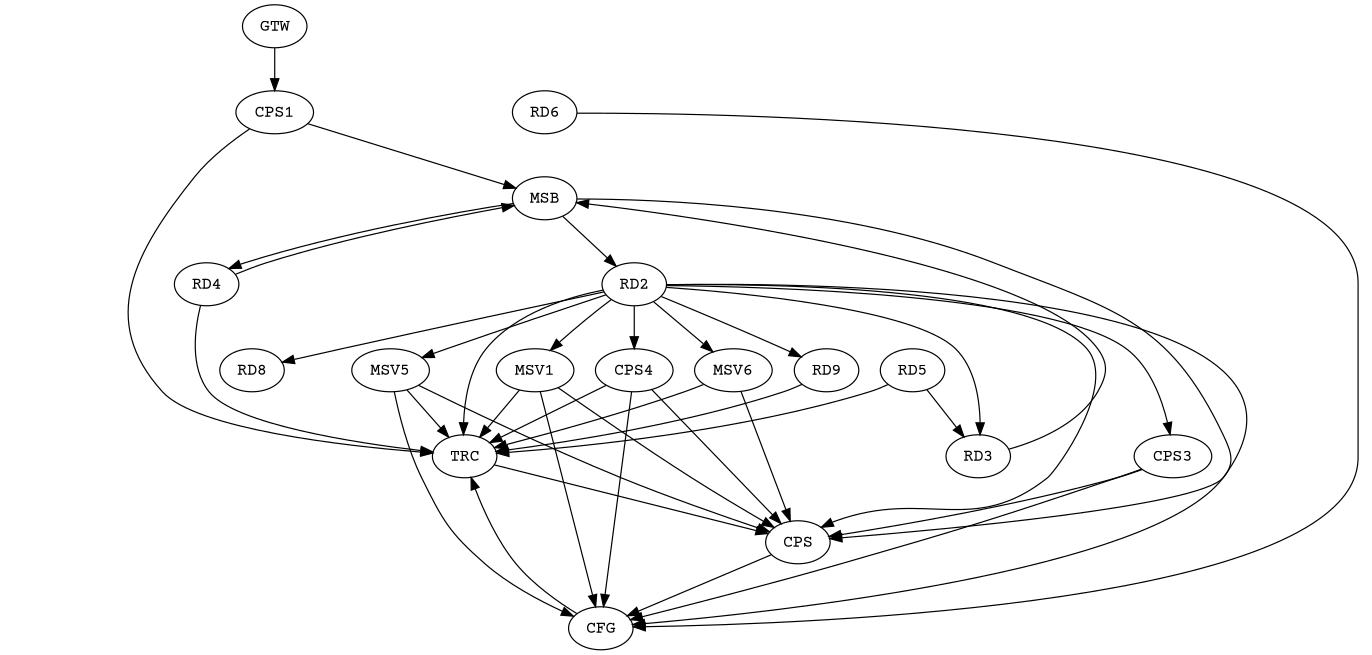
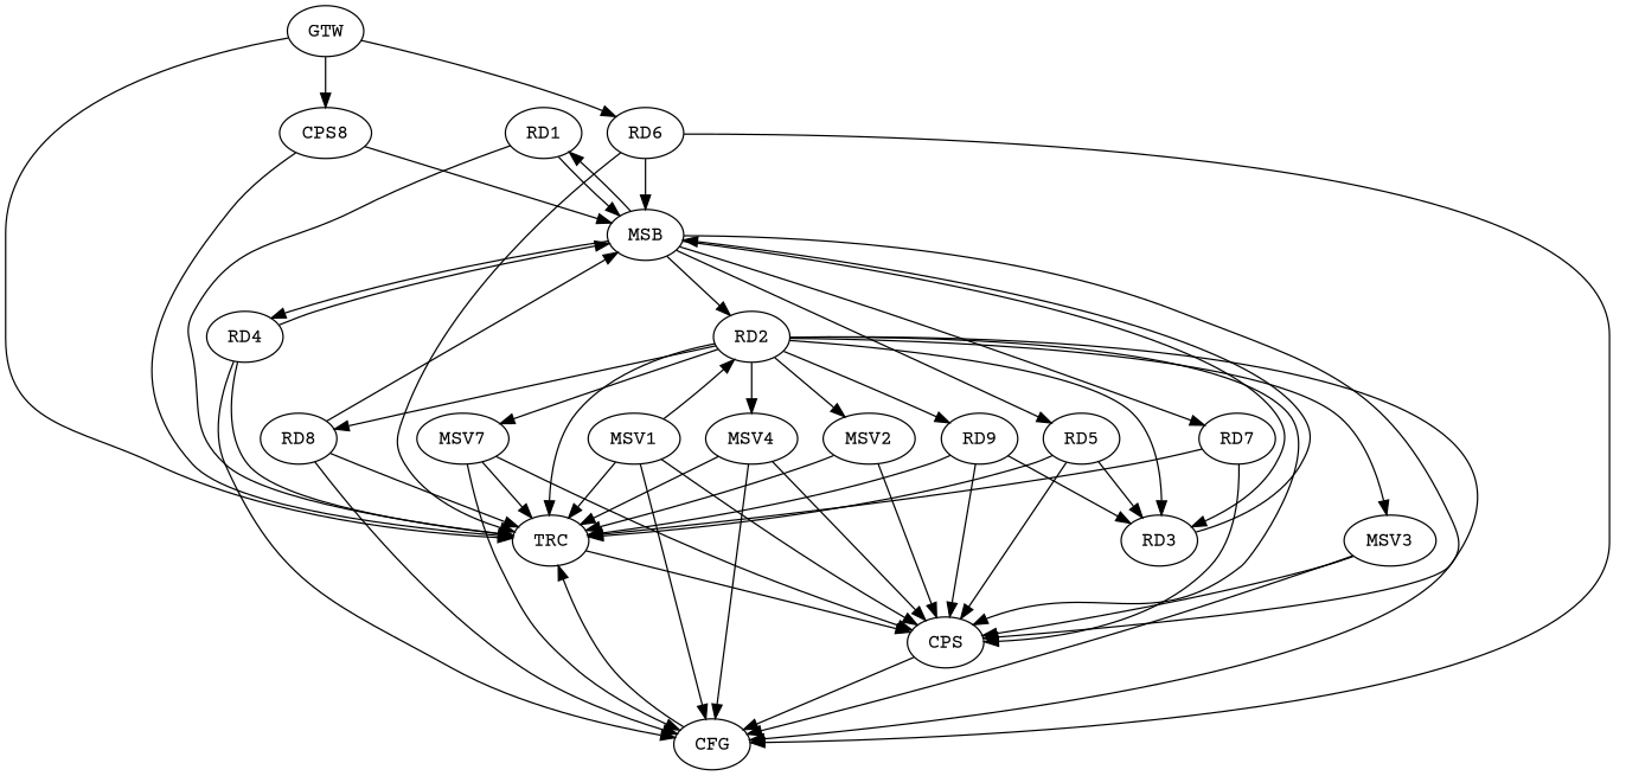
  strict digraph {
    fontname="Courier Prime"
    node [fontname="Courier Prime"]
    edge [fontname="Courier Prime"]
+   n1 [label=RD1]
    n2 [label=MSB]
    n3 [label=TRC]
    n4 [label=RD2]
    n5 [label=RD3]
    n6 [label=CPS]
    n7 [label=RD4]
    n8 [label=RD5]
+   n9 [label=RD7]
    n10 [label=RD8]
    n11 [label=RD9]
    n12 [label=CFG]
    n13 [label=MSV1]
-   n14 [label=MSV6]
-   n15 [label=CPS3]
-   n16 [label=CPS4]
-   n17 [label=MSV5]
+   n14 [label=MSV2]
+   n15 [label=MSV3]
+   n16 [label=MSV4]
+   n17 [label=MSV7]
    n18 [label=RD6]
-   n19 [label=CPS1]
+   n19 [label=CPS8]
    n20 [label=GTW]
+   n1 -> n2
+   n1 -> n3
+   n2 -> n1
    n2 -> n4
+   n2 -> n5
    n2 -> n6
    n2 -> n7
+   n2 -> n8
+   n2 -> n9
    n3 -> n6
    n4 -> n3
    n4 -> n5
    n4 -> n6
    n4 -> n10
    n4 -> n11
    n4 -> n12
-   n4 -> n13
+   n13 -> n4
    n4 -> n14
    n4 -> n15
    n4 -> n16
    n4 -> n17
    n5 -> n2
    n6 -> n12
    n7 -> n2
    n7 -> n3
+   n7 -> n12
    n8 -> n3
    n8 -> n5
+   n8 -> n6
+   n9 -> n3
+   n9 -> n6
+   n10 -> n2
+   n10 -> n3
+   n10 -> n12
    n11 -> n3
+   n11 -> n5
+   n11 -> n6
    n12 -> n3
    n13 -> n3
    n13 -> n6
    n13 -> n12
    n14 -> n3
    n14 -> n6
    n15 -> n6
    n15 -> n12
    n16 -> n3
    n16 -> n6
    n16 -> n12
    n17 -> n3
    n17 -> n6
    n17 -> n12
+   n18 -> n2
+   n18 -> n3
    n18 -> n12
    n19 -> n2
    n19 -> n3
+   n20 -> n3
+   n20 -> n18
    n20 -> n19
  }
